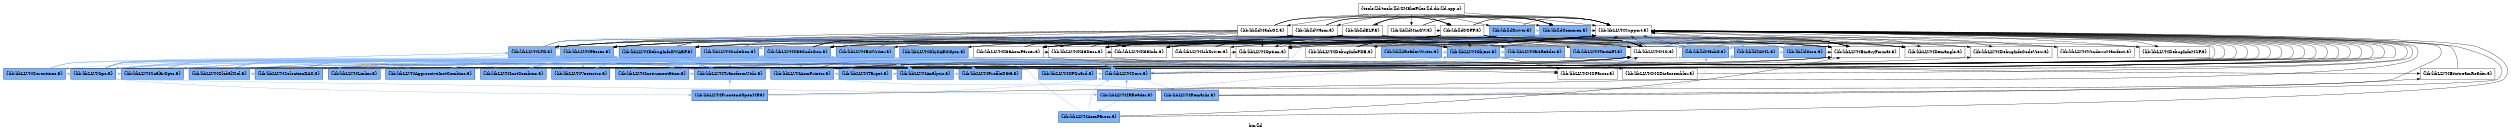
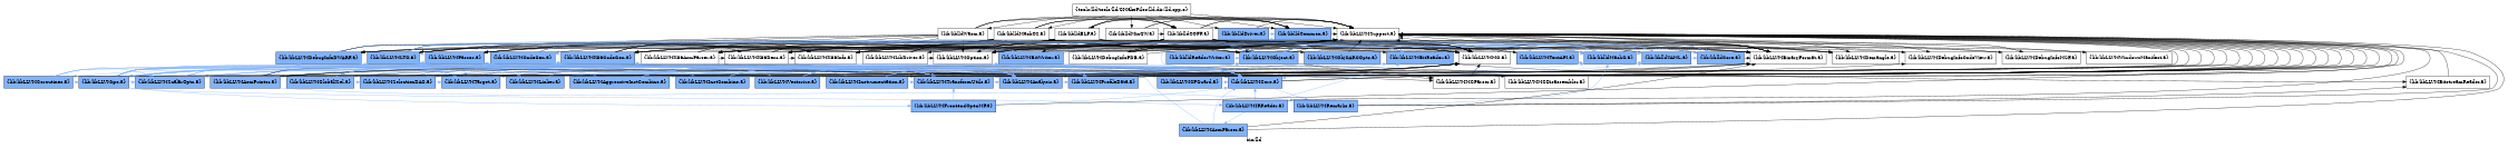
  digraph {
    label="bin/lld"
    rankdir=TB
    node [group=1 shape=box fillcolor="0.600000 0.5 1" style=filled]
    n1 [group=0 label="{tools/lld/tools/lld/CMakeFiles/lld.dir/lld.cpp.o}" fillcolor="" style=""]
    n2 [group=0 label="{lib/libLLVMSupport.a}" fillcolor="" style=""]
    n3 [label="{lib/liblldCommon.a}"]
    n4 [group=0 label="{lib/liblldCOFF.a}" fillcolor="" style=""]
    n5 [label="{lib/liblldDriver.a}"]
    n6 [group=0 label="{lib/liblldELF.a}" fillcolor="" style=""]
    n7 [group=0 label="{lib/liblldMachO2.a}" fillcolor="" style=""]
    n8 [group=0 label="{lib/liblldMinGW.a}" fillcolor="" style=""]
    n9 [group=0 label="{lib/liblldWasm.a}" fillcolor="" style=""]
    n10 [group=0 label="{lib/libLLVMDemangle.a}" fillcolor="" style=""]
    n11 [group=0 label="{lib/libLLVMOption.a}" fillcolor="" style=""]
    n12 [label="{lib/libLLVMDebugInfoDWARF.a}"]
    n13 [label="{lib/libLLVMCodeGen.a}"]
    n14 [group=0 label="{lib/libLLVMLibDriver.a}" fillcolor="" style=""]
    n15 [label="{lib/libLLVMX86CodeGen.a}"]
    n16 [group=0 label="{lib/libLLVMX86AsmParser.a}" fillcolor="" style=""]
    n17 [group=0 label="{lib/libLLVMX86Desc.a}" fillcolor="" style=""]
    n18 [group=0 label="{lib/libLLVMX86Info.a}" fillcolor="" style=""]
    n19 [label="{lib/libLLVMLTO.a}"]
    n20 [label="{lib/libLLVMObject.a}"]
    n21 [group=0 label="{lib/libLLVMBinaryFormat.a}" fillcolor="" style=""]
    n22 [group=0 label="{lib/libLLVMDebugInfoPDB.a}" fillcolor="" style=""]
    n23 [group=0 label="{lib/libLLVMDebugInfoCodeView.a}" fillcolor="" style=""]
    n24 [group=0 label="{lib/libLLVMMC.a}" fillcolor="" style=""]
    n25 [group=0 label="{lib/libLLVMWindowsManifest.a}" fillcolor="" style=""]
    n26 [label="{lib/libLLVMPasses.a}"]
    n27 [group=0 label="{lib/libLLVMDebugInfoMSF.a}" fillcolor="" style=""]
    n28 [label="{lib/liblldMachO.a}"]
    n29 [label="{lib/liblldReaderWriter.a}"]
    n30 [label="{lib/liblldYAML.a}"]
    n31 [label="{lib/liblldCore.a}"]
    n32 [label="{lib/libLLVMBitWriter.a}"]
    n33 [label="{lib/libLLVMTextAPI.a}"]
    n34 [label="{lib/libLLVMBitReader.a}"]
    n35 [label="{lib/libLLVMObjCARCOpts.a}"]
    n36 [label="{lib/libLLVMAnalysis.a}"]
    n37 [label="{lib/libLLVMCore.a}"]
    n38 [label="{lib/libLLVMTransformUtils.a}"]
    n39 [label="{lib/libLLVMTarget.a}"]
    n40 [label="{lib/libLLVMSelectionDAG.a}"]
    n41 [label="{lib/libLLVMProfileData.a}"]
    n42 [label="{lib/libLLVMScalarOpts.a}"]
    n43 [label="{lib/libLLVMAsmPrinter.a}"]
    n44 [label="{lib/libLLVMGlobalISel.a}"]
    n45 [label="{lib/libLLVMCFGuard.a}"]
    n46 [group=0 label="{lib/libLLVMMCParser.a}" fillcolor="" style=""]
    n47 [group=0 label="{lib/libLLVMMCDisassembler.a}" fillcolor="" style=""]
    n48 [label="{lib/libLLVMipo.a}"]
    n49 [label="{lib/libLLVMLinker.a}"]
    n50 [label="{lib/libLLVMCoroutines.a}"]
    n51 [label="{lib/libLLVMAggressiveInstCombine.a}"]
    n52 [label="{lib/libLLVMInstCombine.a}"]
    n53 [label="{lib/libLLVMVectorize.a}"]
    n54 [label="{lib/libLLVMInstrumentation.a}"]
    n55 [group=0 label="{lib/libLLVMBitstreamReader.a}" fillcolor="" style=""]
    n56 [label="{lib/libLLVMRemarks.a}"]
    n57 [label="{lib/libLLVMIRReader.a}"]
    n58 [label="{lib/libLLVMFrontendOpenMP.a}"]
    n59 [label="{lib/libLLVMAsmParser.a}"]
    subgraph sub_1 {
      rank=same
      n1
    }
    subgraph sub_2 {
      rank=same
      n2
      n3
      n4
      n5
      n6
      n7
      n8
      n9
    }
    subgraph sub_3 {
      rank=same
      n10
      n11
      n12
      n13
      n14
      n15
      n16
      n17
      n18
      n19
      n20
      n21
      n22
      n23
      n24
      n25
      n26
      n27
      n28
      n29
      n30
      n31
      n32
      n33
      n34
      n35
    }
    subgraph sub_4 {
      rank=same
      n36
      n37
      n38
      n39
      n40
      n41
      n42
      n43
      n44
      n45
      n46
      n47
      n48
      n49
      n50
      n51
      n52
      n53
      n54
      n55
    }
    subgraph sub_5 {
      rank=same
      n56
      n57
      n58
    }
    n1 -> n2
    n1 -> n3
    n1 -> n4
    n1 -> n5
    n1 -> n6
    n1 -> n7
    n1 -> n8
    n1 -> n9
    n2 -> n10
    n3 -> n2
    n3 -> n10
    n3 -> n11
    n3 -> n12 [color="0.600000 0.5 1"]
    n3 -> n13 [color="0.600000 0.5 1"]
    n4 -> n2
    n4 -> n3
    n4 -> n10
    n4 -> n11
    n4 -> n12
    n4 -> n14
    n4 -> n15
    n4 -> n16
    n4 -> n17
    n4 -> n18
    n4 -> n19
    n4 -> n20
    n4 -> n21
    n4 -> n22
    n4 -> n23
    n4 -> n24
    n4 -> n25
    n4 -> n26
    n4 -> n27
    n5 -> n2
    n5 -> n3 [color="0.600000 0.5 1"]
    n5 -> n11
    n5 -> n28 [color="0.600000 0.5 1"]
    n5 -> n29 [color="0.600000 0.5 1"]
    n5 -> n30 [color="0.600000 0.5 1"]
    n5 -> n31 [color="0.600000 0.5 1"]
    n5 -> n37 [color="0.600000 0.5 1"]
    n6 -> n2
    n6 -> n3
    n6 -> n4
    n6 -> n10
    n6 -> n11
    n6 -> n12
    n6 -> n15
    n6 -> n16
    n6 -> n17
    n6 -> n18
    n6 -> n19
    n6 -> n20
    n6 -> n21
    n6 -> n24
    n6 -> n26
    n6 -> n32
    n7 -> n2
    n7 -> n3
    n7 -> n4
    n7 -> n11
    n7 -> n12
    n7 -> n15
    n7 -> n16
    n7 -> n17
    n7 -> n18
    n7 -> n19
    n7 -> n20
    n7 -> n21
-   n11 -> n24
+   n7 -> n24
    n7 -> n26
    n7 -> n33
    n7 -> n34
    n7 -> n35
    n8 -> n2
    n8 -> n3
    n8 -> n4
    n8 -> n11
    n9 -> n2
    n9 -> n3
    n9 -> n4
    n9 -> n11
    n9 -> n15
    n9 -> n16
    n9 -> n17
    n9 -> n18
    n9 -> n19
    n9 -> n20
    n9 -> n21
    n9 -> n24
    n9 -> n26
    n11 -> n2
    n12 -> n2
    n12 -> n20 [color="0.600000 0.5 1"]
    n12 -> n21
    n12 -> n24
    n13 -> n2
    n13 -> n15 [color="0.600000 0.5 1"]
    n13 -> n24
    n13 -> n28 [color="0.600000 0.5 1"]
    n13 -> n30 [color="0.600000 0.5 1"]
    n13 -> n36 [color="0.600000 0.5 1"]
    n13 -> n37 [color="0.600000 0.5 1"]
    n13 -> n38 [color="0.600000 0.5 1"]
    n13 -> n39 [color="0.600000 0.5 1"]
    n13 -> n40 [color="0.600000 0.5 1"]
    n13 -> n41 [color="0.600000 0.5 1"]
    n13 -> n42 [color="0.600000 0.5 1"]
    n14 -> n2
    n14 -> n11
    n14 -> n20
    n14 -> n21
    n14 -> n34
    n15 -> n2
    n15 -> n13 [color="0.600000 0.5 1"]
    n15 -> n17
    n15 -> n18
    n15 -> n24
    n15 -> n36 [color="0.600000 0.5 1"]
    n15 -> n37 [color="0.600000 0.5 1"]
    n15 -> n38 [color="0.600000 0.5 1"]
    n15 -> n39 [color="0.600000 0.5 1"]
    n15 -> n40 [color="0.600000 0.5 1"]
    n15 -> n41 [color="0.600000 0.5 1"]
    n15 -> n43 [color="0.600000 0.5 1"]
    n15 -> n44 [color="0.600000 0.5 1"]
    n15 -> n45 [color="0.600000 0.5 1"]
    n16 -> n2
    n16 -> n17
    n16 -> n18
    n16 -> n24
    n16 -> n46
    n17 -> n2
    n17 -> n18
    n17 -> n21
    n17 -> n24
    n17 -> n47
    n18 -> n2
    n19 -> n2
    n19 -> n20 [color="0.600000 0.5 1"]
    n19 -> n24
    n19 -> n26 [color="0.600000 0.5 1"]
    n19 -> n32 [color="0.600000 0.5 1"]
    n19 -> n34 [color="0.600000 0.5 1"]
    n19 -> n36 [color="0.600000 0.5 1"]
    n19 -> n37 [color="0.600000 0.5 1"]
    n19 -> n38 [color="0.600000 0.5 1"]
    n19 -> n39 [color="0.600000 0.5 1"]
    n19 -> n48 [color="0.600000 0.5 1"]
    n19 -> n49 [color="0.600000 0.5 1"]
    n20 -> n2
    n20 -> n21
    n20 -> n24
    n20 -> n33 [color="0.600000 0.5 1"]
    n20 -> n34 [color="0.600000 0.5 1"]
    n20 -> n46
    n21 -> n2
    n22 -> n2
    n22 -> n20
    n22 -> n21
    n22 -> n23
    n22 -> n27
    n23 -> n2
    n24 -> n2
    n24 -> n21
    n25 -> n2
    n26 -> n2
    n26 -> n19 [color="0.600000 0.5 1"]
    n26 -> n35 [color="0.600000 0.5 1"]
    n26 -> n36 [color="0.600000 0.5 1"]
    n26 -> n37 [color="0.600000 0.5 1"]
    n26 -> n38 [color="0.600000 0.5 1"]
    n26 -> n39 [color="0.600000 0.5 1"]
    n26 -> n42 [color="0.600000 0.5 1"]
    n26 -> n48 [color="0.600000 0.5 1"]
    n26 -> n50 [color="0.600000 0.5 1"]
    n26 -> n51 [color="0.600000 0.5 1"]
    n26 -> n52 [color="0.600000 0.5 1"]
    n26 -> n53 [color="0.600000 0.5 1"]
    n26 -> n54 [color="0.600000 0.5 1"]
    n27 -> n2
    n28 -> n2
    n28 -> n3 [color="0.600000 0.5 1"]
    n28 -> n5 [color="0.600000 0.5 1"]
    n28 -> n10
    n28 -> n12 [color="0.600000 0.5 1"]
    n28 -> n20 [color="0.600000 0.5 1"]
    n28 -> n30 [color="0.600000 0.5 1"]
    n28 -> n31 [color="0.600000 0.5 1"]
    n28 -> n33 [color="0.600000 0.5 1"]
    n29 -> n2
    n29 -> n20 [color="0.600000 0.5 1"]
    n29 -> n31 [color="0.600000 0.5 1"]
+   n30 -> n2
    n30 -> n28 [color="0.600000 0.5 1"]
    n30 -> n31 [color="0.600000 0.5 1"]
    n31 -> n2
    n31 -> n5 [color="0.600000 0.5 1"]
    n31 -> n21
    n32 -> n2
    n32 -> n20 [color="0.600000 0.5 1"]
    n32 -> n24
    n32 -> n36 [color="0.600000 0.5 1"]
    n32 -> n37 [color="0.600000 0.5 1"]
    n33 -> n2
    n33 -> n28 [color="0.600000 0.5 1"]
    n33 -> n30 [color="0.600000 0.5 1"]
    n34 -> n37 [color="0.600000 0.5 1"]
    n34 -> n55
    n35 -> n2
    n35 -> n36 [color="0.600000 0.5 1"]
    n35 -> n37 [color="0.600000 0.5 1"]
    n35 -> n38 [color="0.600000 0.5 1"]
    n36 -> n2
    n36 -> n15 [color="0.600000 0.5 1"]
    n36 -> n20 [color="0.600000 0.5 1"]
    n36 -> n21
    n36 -> n26 [color="0.600000 0.5 1"]
    n36 -> n37 [color="0.600000 0.5 1"]
    n36 -> n41 [color="0.600000 0.5 1"]
    n37 -> n2
    n37 -> n13 [color="0.600000 0.5 1"]
    n37 -> n15 [color="0.600000 0.5 1"]
    n37 -> n19 [color="0.600000 0.5 1"]
    n37 -> n21
    n37 -> n26 [color="0.600000 0.5 1"]
    n37 -> n36 [color="0.600000 0.5 1"]
    n37 -> n56 [color="0.600000 0.5 1"]
    n38 -> n2
    n38 -> n19 [color="0.600000 0.5 1"]
    n38 -> n26 [color="0.600000 0.5 1"]
    n38 -> n36 [color="0.600000 0.5 1"]
    n38 -> n37 [color="0.600000 0.5 1"]
    n39 -> n2
    n39 -> n24
    n39 -> n36 [color="0.600000 0.5 1"]
    n39 -> n37 [color="0.600000 0.5 1"]
    n40 -> n2
    n40 -> n13 [color="0.600000 0.5 1"]
    n40 -> n15 [color="0.600000 0.5 1"]
    n40 -> n24
    n40 -> n36 [color="0.600000 0.5 1"]
    n40 -> n37 [color="0.600000 0.5 1"]
    n40 -> n38 [color="0.600000 0.5 1"]
    n40 -> n39 [color="0.600000 0.5 1"]
    n41 -> n2
    n41 -> n37 [color="0.600000 0.5 1"]
    n42 -> n2
    n42 -> n15 [color="0.600000 0.5 1"]
    n42 -> n26 [color="0.600000 0.5 1"]
    n42 -> n36 [color="0.600000 0.5 1"]
    n42 -> n37 [color="0.600000 0.5 1"]
    n42 -> n38 [color="0.600000 0.5 1"]
    n43 -> n2
    n43 -> n12 [color="0.600000 0.5 1"]
    n43 -> n13 [color="0.600000 0.5 1"]
    n43 -> n21
    n43 -> n23
    n43 -> n24
    n43 -> n36 [color="0.600000 0.5 1"]
    n43 -> n37 [color="0.600000 0.5 1"]
    n43 -> n39 [color="0.600000 0.5 1"]
    n43 -> n46
    n43 -> n56 [color="0.600000 0.5 1"]
    n44 -> n2
    n44 -> n13 [color="0.600000 0.5 1"]
    n44 -> n15 [color="0.600000 0.5 1"]
    n44 -> n24
    n44 -> n36 [color="0.600000 0.5 1"]
    n44 -> n37 [color="0.600000 0.5 1"]
    n44 -> n38 [color="0.600000 0.5 1"]
    n44 -> n39 [color="0.600000 0.5 1"]
    n44 -> n40 [color="0.600000 0.5 1"]
    n45 -> n2
    n45 -> n37 [color="0.600000 0.5 1"]
    n46 -> n2
    n46 -> n24
    n47 -> n2
    n48 -> n2
    n48 -> n19 [color="0.600000 0.5 1"]
    n48 -> n26 [color="0.600000 0.5 1"]
    n48 -> n28 [color="0.600000 0.5 1"]
    n48 -> n30 [color="0.600000 0.5 1"]
    n48 -> n32 [color="0.600000 0.5 1"]
    n48 -> n34 [color="0.600000 0.5 1"]
    n48 -> n36 [color="0.600000 0.5 1"]
    n48 -> n37 [color="0.600000 0.5 1"]
    n48 -> n38 [color="0.600000 0.5 1"]
    n48 -> n41 [color="0.600000 0.5 1"]
    n48 -> n42 [color="0.600000 0.5 1"]
    n48 -> n49 [color="0.600000 0.5 1"]
    n48 -> n51 [color="0.600000 0.5 1"]
    n48 -> n52 [color="0.600000 0.5 1"]
    n48 -> n53 [color="0.600000 0.5 1"]
    n48 -> n54 [color="0.600000 0.5 1"]
    n48 -> n57 [color="0.600000 0.5 1"]
    n48 -> n58 [color="0.600000 0.5 1"]
    n49 -> n2
    n49 -> n20 [color="0.600000 0.5 1"]
    n49 -> n37 [color="0.600000 0.5 1"]
    n49 -> n38 [color="0.600000 0.5 1"]
    n50 -> n2
    n50 -> n36 [color="0.600000 0.5 1"]
    n50 -> n37 [color="0.600000 0.5 1"]
    n50 -> n38 [color="0.600000 0.5 1"]
+   n50 -> n42 [color="0.600000 0.5 1"]
    n50 -> n48 [color="0.600000 0.5 1"]
    n51 -> n2
    n51 -> n36 [color="0.600000 0.5 1"]
    n51 -> n37 [color="0.600000 0.5 1"]
    n51 -> n38 [color="0.600000 0.5 1"]
    n52 -> n2
    n52 -> n36 [color="0.600000 0.5 1"]
    n52 -> n37 [color="0.600000 0.5 1"]
    n52 -> n38 [color="0.600000 0.5 1"]
    n53 -> n2
    n53 -> n36 [color="0.600000 0.5 1"]
    n53 -> n37 [color="0.600000 0.5 1"]
    n53 -> n38 [color="0.600000 0.5 1"]
    n54 -> n2
    n54 -> n24
    n54 -> n36 [color="0.600000 0.5 1"]
    n54 -> n37 [color="0.600000 0.5 1"]
    n54 -> n38 [color="0.600000 0.5 1"]
    n54 -> n41 [color="0.600000 0.5 1"]
    n55 -> n2
    n56 -> n2
    n56 -> n28 [color="0.600000 0.5 1"]
    n56 -> n55
    n57 -> n2
    n57 -> n34 [color="0.600000 0.5 1"]
    n57 -> n37 [color="0.600000 0.5 1"]
    n57 -> n59 [color="0.600000 0.5 1"]
    n58 -> n2
    n58 -> n37 [color="0.600000 0.5 1"]
    n58 -> n38 [color="0.600000 0.5 1"]
    n59 -> n2
    n59 -> n15 [color="0.600000 0.5 1"]
    n59 -> n21
    n59 -> n37 [color="0.600000 0.5 1"]
  }
